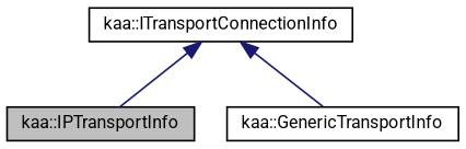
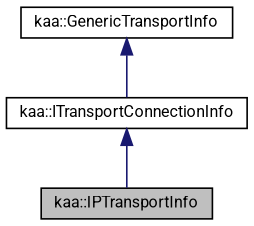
  digraph {
    fontname=Roboto
    node [color=black fontname=Roboto fontsize=10 shape=record]
    edge [color=midnightblue dir=back fontname=Roboto fontsize=10 labelfontname=FreeSans labelfontsize=10 style=solid]
    n1 [fillcolor=grey75 fontcolor=black height=0.2 label="kaa::IPTransportInfo" style=filled width=0.4]
    n2 [height=0.2 label="kaa::GenericTransportInfo" width=0.4]
    n3 [height=0.2 label="kaa::ITransportConnectionInfo" width=0.4]
    n3 -> n1
-   n3 -> n2
+   n2 -> n3
  }
